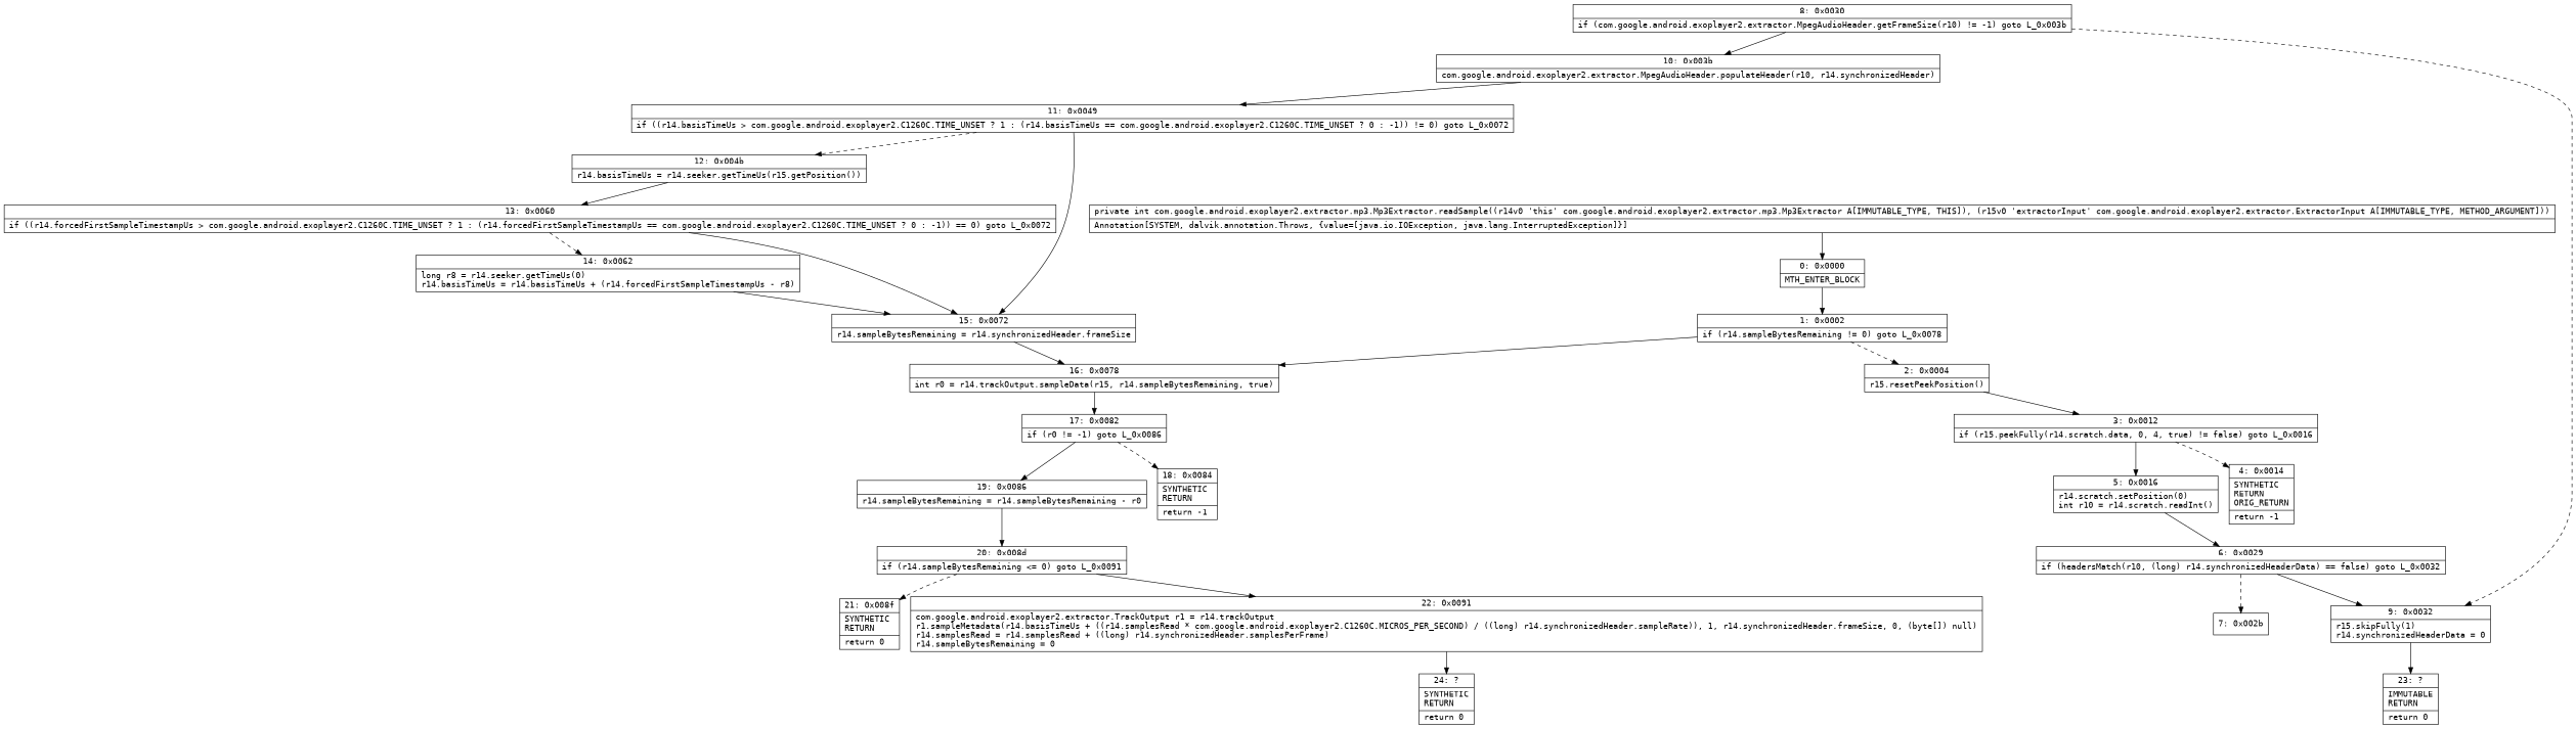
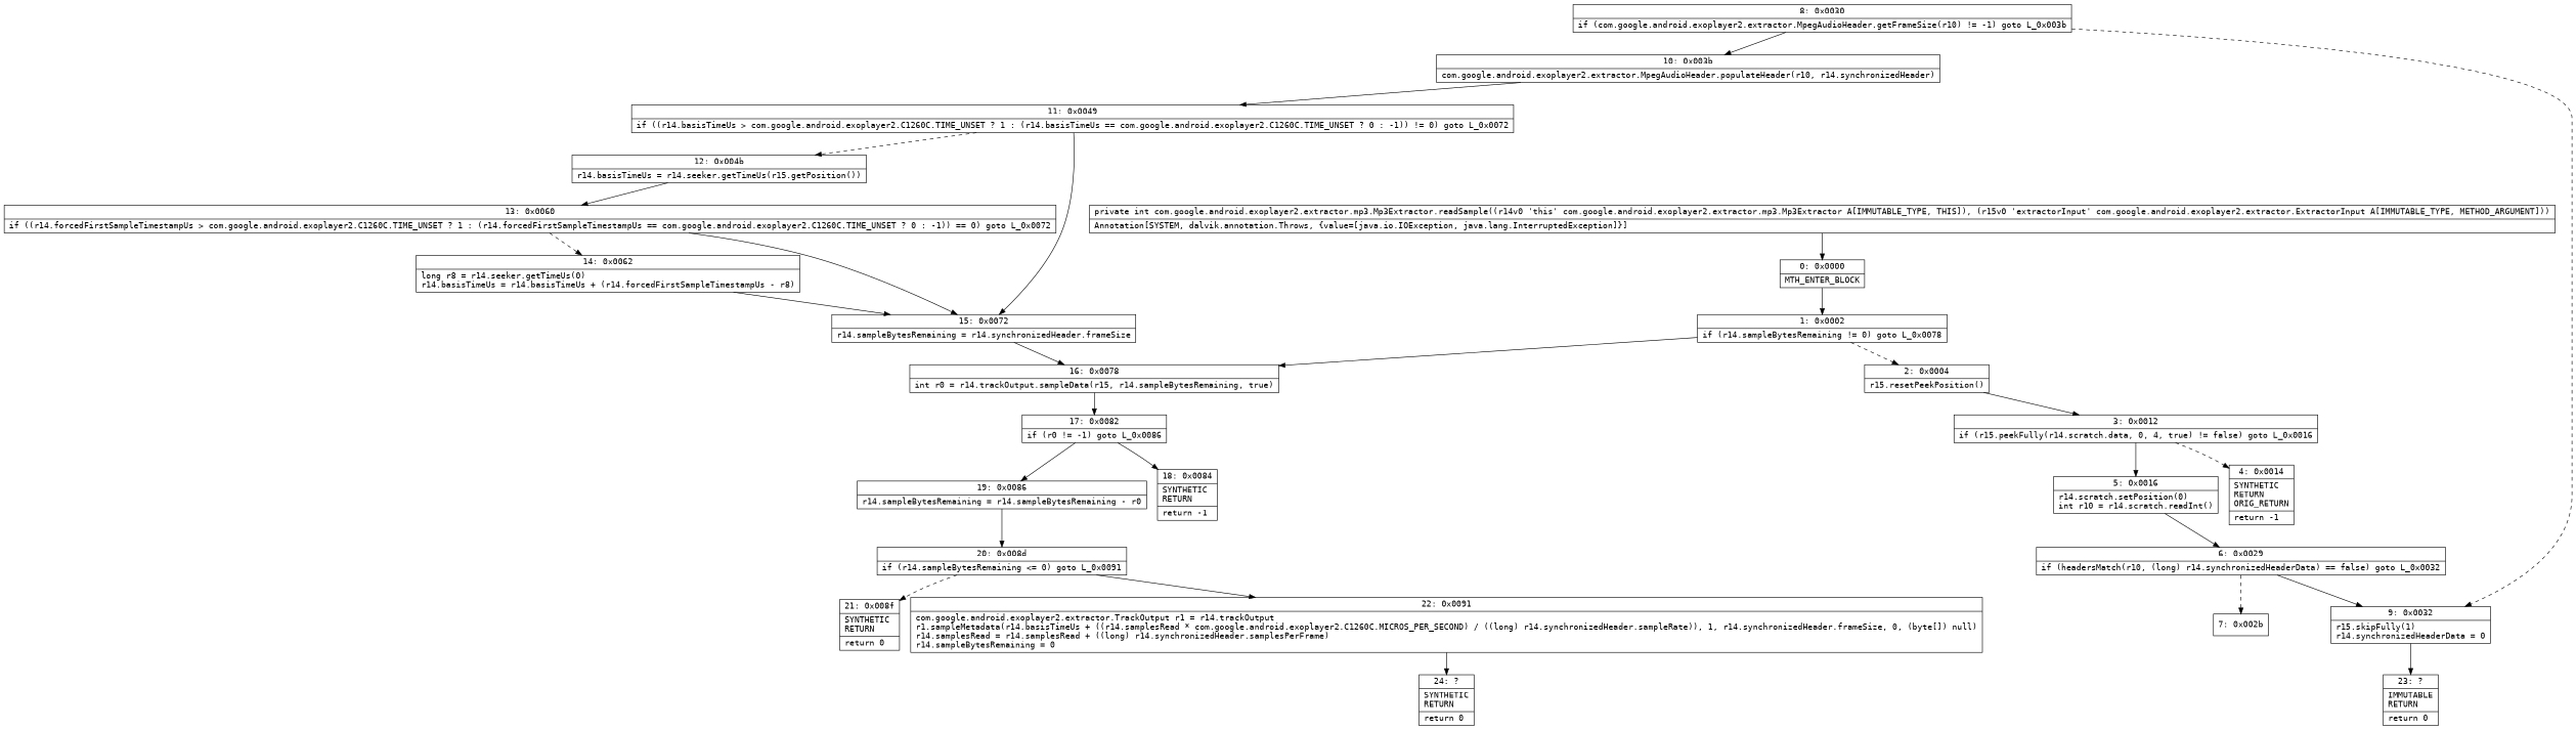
  digraph {
    fontname="DejaVu Sans Mono"
    node [fontname="DejaVu Sans Mono" shape=record]
    edge [fontname="DejaVu Sans Mono"]
    n1 [label="{0\:\ 0x0000|MTH_ENTER_BLOCK\l}"]
    n2 [label="{1\:\ 0x0002|if (r14.sampleBytesRemaining != 0) goto L_0x0078\l}"]
    n3 [label="{2\:\ 0x0004|r15.resetPeekPosition()\l}"]
    n4 [label="{16\:\ 0x0078|int r0 = r14.trackOutput.sampleData(r15, r14.sampleBytesRemaining, true)\l}"]
    n5 [label="{3\:\ 0x0012|if (r15.peekFully(r14.scratch.data, 0, 4, true) != false) goto L_0x0016\l}"]
    n6 [label="{17\:\ 0x0082|if (r0 != \-1) goto L_0x0086\l}"]
    n7 [label="{4\:\ 0x0014|SYNTHETIC\lRETURN\lORIG_RETURN\l|return \-1\l}"]
    n8 [label="{5\:\ 0x0016|r14.scratch.setPosition(0)\lint r10 = r14.scratch.readInt()\l}"]
    n9 [label="{6\:\ 0x0029|if (headersMatch(r10, (long) r14.synchronizedHeaderData) == false) goto L_0x0032\l}"]
    n10 [label="{7\:\ 0x002b}"]
    n11 [label="{9\:\ 0x0032|r15.skipFully(1)\lr14.synchronizedHeaderData = 0\l}"]
    n12 [label="{23\:\ ?|IMMUTABLE\lRETURN\l|return 0\l}"]
    n13 [label="{8\:\ 0x0030|if (com.google.android.exoplayer2.extractor.MpegAudioHeader.getFrameSize(r10) != \-1) goto L_0x003b\l}"]
    n14 [label="{10\:\ 0x003b|com.google.android.exoplayer2.extractor.MpegAudioHeader.populateHeader(r10, r14.synchronizedHeader)\l}"]
    n15 [label="{11\:\ 0x0049|if ((r14.basisTimeUs \> com.google.android.exoplayer2.C1260C.TIME_UNSET ? 1 : (r14.basisTimeUs == com.google.android.exoplayer2.C1260C.TIME_UNSET ? 0 : \-1)) != 0) goto L_0x0072\l}"]
    n16 [label="{12\:\ 0x004b|r14.basisTimeUs = r14.seeker.getTimeUs(r15.getPosition())\l}"]
    n17 [label="{15\:\ 0x0072|r14.sampleBytesRemaining = r14.synchronizedHeader.frameSize\l}"]
    n18 [label="{13\:\ 0x0060|if ((r14.forcedFirstSampleTimestampUs \> com.google.android.exoplayer2.C1260C.TIME_UNSET ? 1 : (r14.forcedFirstSampleTimestampUs == com.google.android.exoplayer2.C1260C.TIME_UNSET ? 0 : \-1)) == 0) goto L_0x0072\l}"]
    n19 [label="{14\:\ 0x0062|long r8 = r14.seeker.getTimeUs(0)\lr14.basisTimeUs = r14.basisTimeUs + (r14.forcedFirstSampleTimestampUs \- r8)\l}"]
    n20 [label="{18\:\ 0x0084|SYNTHETIC\lRETURN\l|return \-1\l}"]
    n21 [label="{19\:\ 0x0086|r14.sampleBytesRemaining = r14.sampleBytesRemaining \- r0\l}"]
    n22 [label="{20\:\ 0x008d|if (r14.sampleBytesRemaining \<= 0) goto L_0x0091\l}"]
    n23 [label="{21\:\ 0x008f|SYNTHETIC\lRETURN\l|return 0\l}"]
    n24 [label="{22\:\ 0x0091|com.google.android.exoplayer2.extractor.TrackOutput r1 = r14.trackOutput\lr1.sampleMetadata(r14.basisTimeUs + ((r14.samplesRead * com.google.android.exoplayer2.C1260C.MICROS_PER_SECOND) \/ ((long) r14.synchronizedHeader.sampleRate)), 1, r14.synchronizedHeader.frameSize, 0, (byte[]) null)\lr14.samplesRead = r14.samplesRead + ((long) r14.synchronizedHeader.samplesPerFrame)\lr14.sampleBytesRemaining = 0\l}"]
    n25 [label="{24\:\ ?|SYNTHETIC\lRETURN\l|return 0\l}"]
    n26 [label="{private int com.google.android.exoplayer2.extractor.mp3.Mp3Extractor.readSample((r14v0 'this' com.google.android.exoplayer2.extractor.mp3.Mp3Extractor A[IMMUTABLE_TYPE, THIS]), (r15v0 'extractorInput' com.google.android.exoplayer2.extractor.ExtractorInput A[IMMUTABLE_TYPE, METHOD_ARGUMENT]))  | Annotation[SYSTEM, dalvik.annotation.Throws, \{value=[java.io.IOException, java.lang.InterruptedException]\}]\l}"]
    n1 -> n2
    n2 -> n3 [style=dashed]
    n2 -> n4
    n3 -> n5
    n4 -> n6
    n5 -> n7 [style=dashed]
    n5 -> n8
-   n6 -> n20 [style=dashed]
+   n6 -> n20 [style=solid]
    n6 -> n21
    n8 -> n9
    n9 -> n10 [style=dashed]
    n9 -> n11
    n11 -> n12
    n13 -> n11 [style=dashed]
    n13 -> n14
    n14 -> n15
    n15 -> n16 [style=dashed]
    n15 -> n17
    n16 -> n18
    n17 -> n4
    n18 -> n17
    n18 -> n19 [style=dashed]
    n19 -> n17
    n21 -> n22
    n22 -> n23 [style=dashed]
    n22 -> n24
    n24 -> n25
    n26 -> n1
  }
